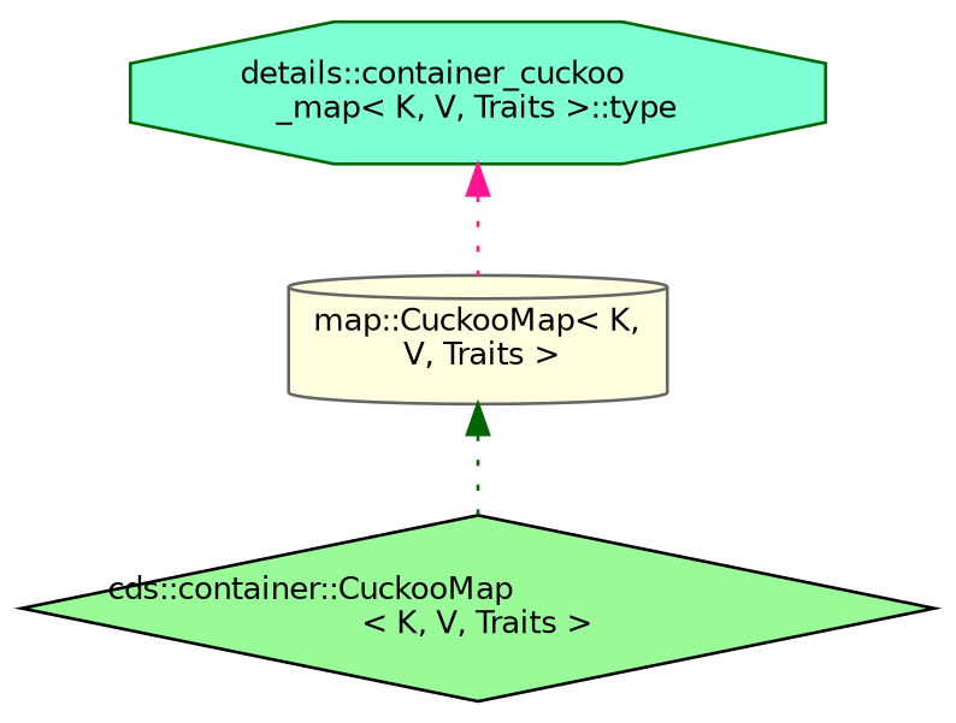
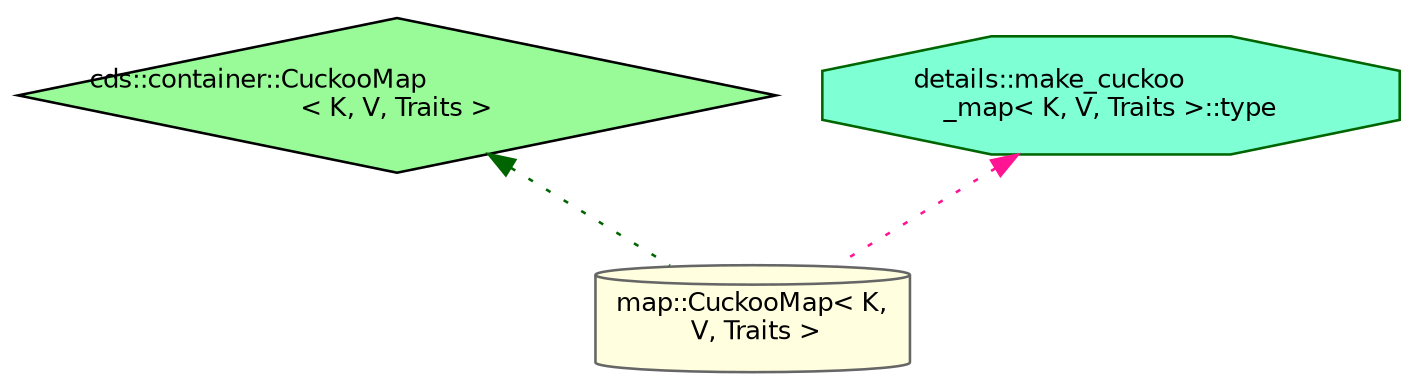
  digraph {
    node [fontname=Helvetica fontsize=10 style=filled]
    edge [dir=back fontname=Helvetica fontsize=10 labelfontname=Helvetica labelfontsize=10 style=dotted]
    n1 [color=gray40 fillcolor=lightyellow fontcolor=black height=0.2 label="map::CuckooMap\< K,\l V, Traits \>" shape=cylinder width=0.4]
    n2 [color=black fillcolor=palegreen height=0.2 label="cds::container::CuckooMap\l\< K, V, Traits \>" shape=diamond width=0.4]
-   n3 [color=darkgreen fillcolor=aquamarine height=0.2 label="details::container_cuckoo\l_map\< K, V, Traits \>::type" shape=octagon width=0.4]
-   n1 -> n2 [color=darkgreen]
+   n3 [color=darkgreen fillcolor=aquamarine height=0.2 label="details::make_cuckoo\l_map\< K, V, Traits \>::type" shape=octagon width=0.4]
+   n2 -> n1 [color=darkgreen]
    n3 -> n1 [color=deeppink]
  }
